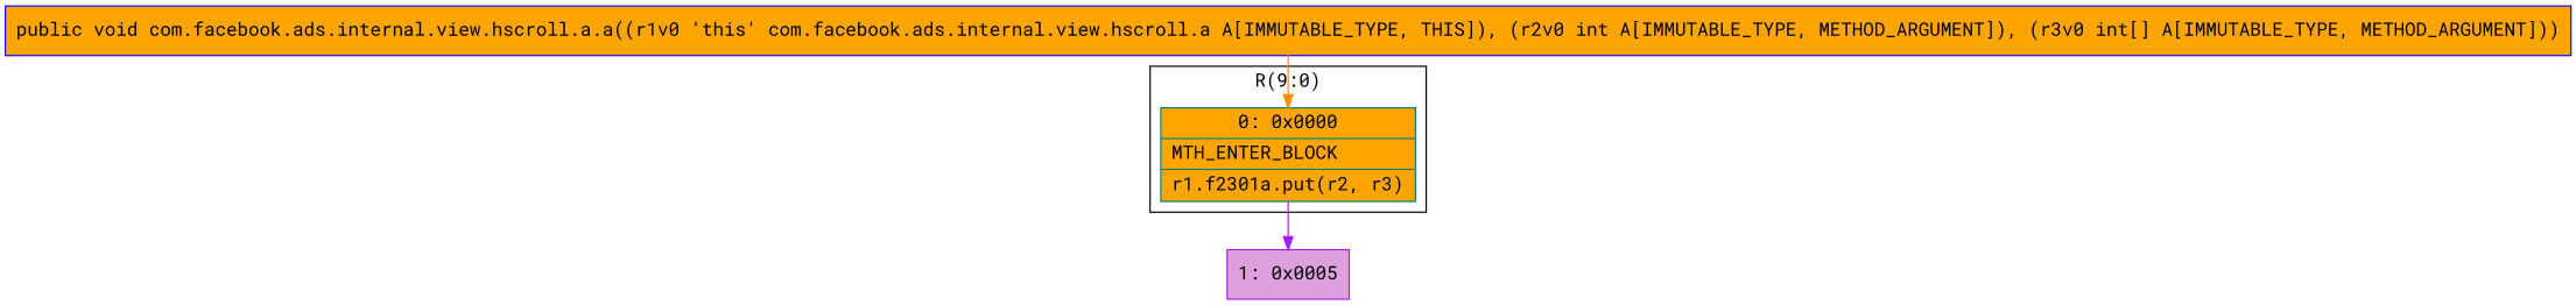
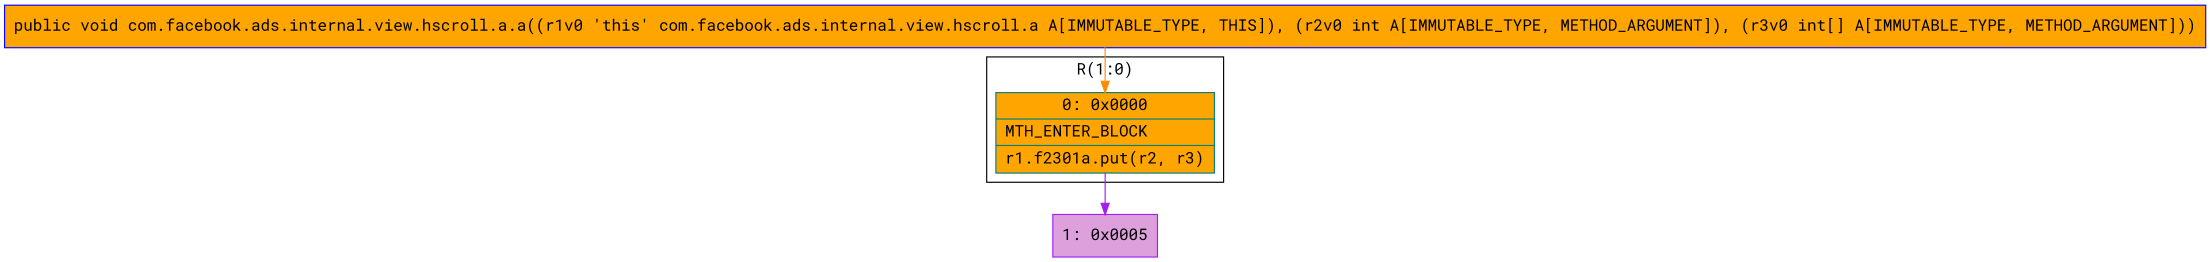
  digraph {
    fontname="Roboto Mono"
    node [shape=record style=filled fillcolor=orange fontname="Roboto Mono"]
    edge [fontname="Roboto Mono"]
    n1 [color=teal label="{0\:\ 0x0000|MTH_ENTER_BLOCK\l|r1.f2301a.put(r2, r3)\l}"]
    n2 [color=purple label="{1\:\ 0x0005}" fillcolor=plum]
    n3 [label="{public void com.facebook.ads.internal.view.hscroll.a.a((r1v0 'this' com.facebook.ads.internal.view.hscroll.a A[IMMUTABLE_TYPE, THIS]), (r2v0 int A[IMMUTABLE_TYPE, METHOD_ARGUMENT]), (r3v0 int[] A[IMMUTABLE_TYPE, METHOD_ARGUMENT])) }" color=blue]
    subgraph cluster_1 {
-     label="R(9:0)"
+     label="R(1:0)"
      n1
    }
    n1 -> n2 [color=purple]
    n3 -> n1 [color=darkorange]
  }
